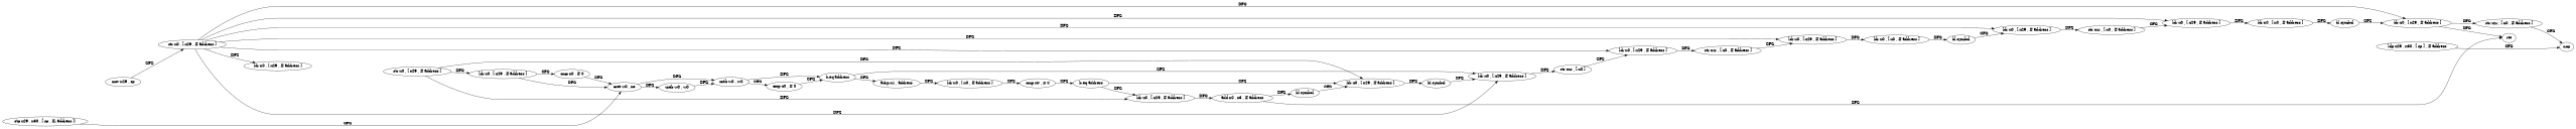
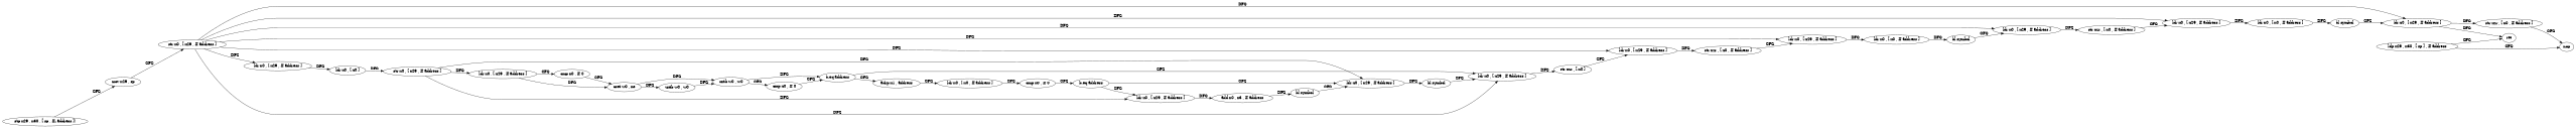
  digraph {
    rankdir=LR
    n1 [label="stp x29 , x30 , [ sp , #- address ]!"]
    n2 [label="mov x29 , sp"]
    n3 [label="str x0 , [ x29 , # address ]"]
    n4 [label="ldr x0 , [ x29 , # address ]"]
    n5 [label="ldr x0 , [ x29 , # address ]"]
    n6 [label="ldr x0 , [ x29 , # address ]"]
    n7 [label="ldr x0 , [ x29 , # address ]"]
    n8 [label="ldr x0 , [ x29 , # address ]"]
    n9 [label="ldr x0 , [ x29 , # address ]"]
    n10 [label="ldr x0 , [ x29 , # address ]"]
+   n11 [label="ldr x0 , [ x0 ]"]
    n12 [label="str xzr , [ x0 ]"]
    n13 [label="str xzr , [ x0 , # address ]"]
    n14 [label="ldr x0 , [ x0 , # address ]"]
    n15 [label="str xzr , [ x0 , # address ]"]
    n16 [label="ldr x0 , [ x0 , # address ]"]
    n17 [label="str xzr , [ x0 , # address ]"]
    n18 [label=ret]
    n19 [label="str x0 , [ x29 , # address ]"]
    n20 [label="ldr x0 , [ x29 , # address ]"]
    n21 [label="ldr x0 , [ x29 , # address ]"]
    n22 [label="ldr x0 , [ x29 , # address ]"]
    n23 [label="cmp x0 , # 0"]
    n24 [label="cset w0 , ne"]
    n25 [label="bl symbol"]
    n26 [label="add x0 , x3 , # address"]
    n27 [label="uxtb w0 , w0"]
    n28 [label="uxtb w0 , w0"]
    n29 [label="cmp x0 , # 0"]
    n30 [label="b.eq address"]
    n31 [label="adrp x1 , address"]
    n32 [label="ldr x0 , [ x0 , # address ]"]
    n33 [label="cmp x0 , # 0"]
    n34 [label="bl symbol"]
    n35 [label="bl symbol"]
    n36 [label=nop]
    n37 [label="ldp x29 , x30 , [ sp ] , # address"]
    n38 [label="b.eq address"]
    n39 [label="bl symbol"]
-   n1 -> n24 [label=CFG]
+   n1 -> n2 [label=CFG]
    n2 -> n3 [label=CFG]
    n3 -> n4 [label=DFG]
    n3 -> n5 [label=DFG]
    n3 -> n6 [label=DFG]
    n3 -> n7 [label=DFG]
    n3 -> n8 [label=DFG]
    n3 -> n9 [label=DFG]
    n3 -> n10 [label=DFG]
+   n4 -> n11 [label=DFG]
    n5 -> n12 [label=DFG]
    n6 -> n13 [label=DFG]
    n7 -> n14 [label=DFG]
    n8 -> n15 [label=DFG]
    n9 -> n16 [label=DFG]
    n10 -> n17 [label=DFG]
    n10 -> n18 [label=DFG]
+   n11 -> n19 [label=DFG]
    n12 -> n6 [label=CFG]
    n13 -> n7 [label=CFG]
    n14 -> n34 [label=DFG]
    n15 -> n9 [label=CFG]
    n16 -> n35 [label=DFG]
    n17 -> n36 [label=CFG]
    n19 -> n20 [label=DFG]
    n19 -> n21 [label=DFG]
    n19 -> n22 [label=DFG]
    n20 -> n23 [label=CFG]
    n20 -> n24 [label=DFG]
    n21 -> n25 [label=DFG]
    n22 -> n26 [label=DFG]
    n23 -> n24 [label=CFG]
    n24 -> n27 [label=DFG]
    n24 -> n28 [label=DFG]
    n25 -> n5 [label=CFG]
    n26 -> n39 [label=DFG]
    n27 -> n28 [label=DFG]
    n28 -> n29 [label=CFG]
    n28 -> n30 [label=DFG]
    n29 -> n30 [label=CFG]
    n30 -> n5 [label=CFG]
    n30 -> n31 [label=CFG]
    n31 -> n32 [label=CFG]
    n32 -> n33 [label=CFG]
    n33 -> n38 [label=CFG]
    n34 -> n8 [label=CFG]
    n35 -> n10 [label=CFG]
-   n26 -> n18 [label=CFG]
+   n37 -> n18 [label=CFG]
    n37 -> n36 [label=CFG]
    n38 -> n21 [label=CFG]
    n38 -> n22 [label=CFG]
    n39 -> n21 [label=CFG]
  }
